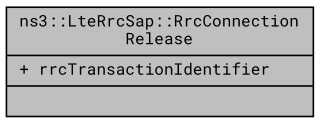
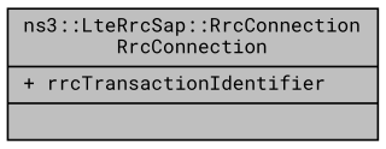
  digraph {
    fontname="Roboto Mono"
-   n1 [color=black fillcolor=grey75 fontcolor=black fontname="Roboto Mono" fontsize=10 height=0.2 label="{ns3::LteRrcSap::RrcConnection\lRelease\n|+ rrcTransactionIdentifier\l|}" shape=record style=filled width=0.4]
+   n1 [color=black fillcolor=grey75 fontcolor=black fontname="Roboto Mono" fontsize=10 height=0.2 label="{ns3::LteRrcSap::RrcConnection\lRrcConnection\n|+ rrcTransactionIdentifier\l|}" shape=record style=filled width=0.4]
  }
